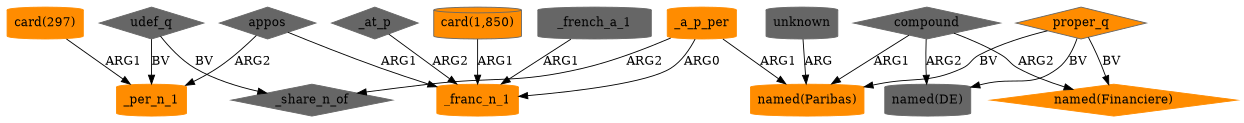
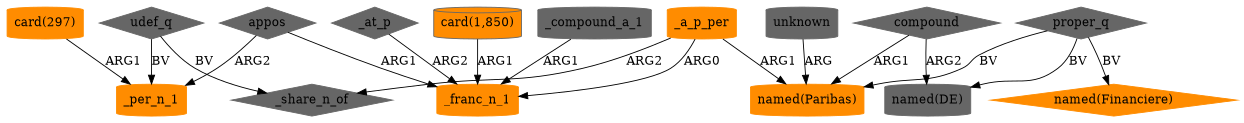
  digraph {
    node [color=gray40 shape=cylinder style=filled]
    appos [shape=diamond]
    n2 [color=darkorange label=_per_n_1]
    _franc_n_1 [color=darkorange]
    _at_p [shape=diamond]
    "named(Paribas)" [color=darkorange]
    _a_p_per [color=darkorange]
    _share_n_of [shape=diamond]
    "card(1,850)" [fillcolor=darkorange]
    compound [shape=diamond]
    "named(DE)"
    "named(Financiere)" [color=darkorange shape=diamond]
-   proper_q [shape=diamond fillcolor=darkorange]
+   proper_q [shape=diamond]
    udef_q [shape=diamond]
-   _french_a_1
+   _french_a_1 [label=_compound_a_1]
    "card(297)" [color=darkorange]
    unknown
    appos -> n2 [label=ARG2]
    appos -> _franc_n_1 [label=ARG1]
    _at_p -> _franc_n_1 [label=ARG2]
    _a_p_per -> _franc_n_1 [label=ARG0]
    _a_p_per -> "named(Paribas)" [label=ARG1]
    _a_p_per -> _share_n_of [label=ARG2]
    "card(1,850)" -> _franc_n_1 [label=ARG1]
    compound -> "named(Paribas)" [label=ARG1]
    compound -> "named(DE)" [label=ARG2]
-   compound -> "named(Financiere)" [label=ARG2]
    proper_q -> "named(Paribas)" [label=BV]
    proper_q -> "named(DE)" [label=BV]
    proper_q -> "named(Financiere)" [label=BV]
    udef_q -> n2 [label=BV]
    udef_q -> _share_n_of [label=BV]
    _french_a_1 -> _franc_n_1 [label=ARG1]
    "card(297)" -> n2 [label=ARG1]
    unknown -> "named(Paribas)" [label=ARG]
  }
